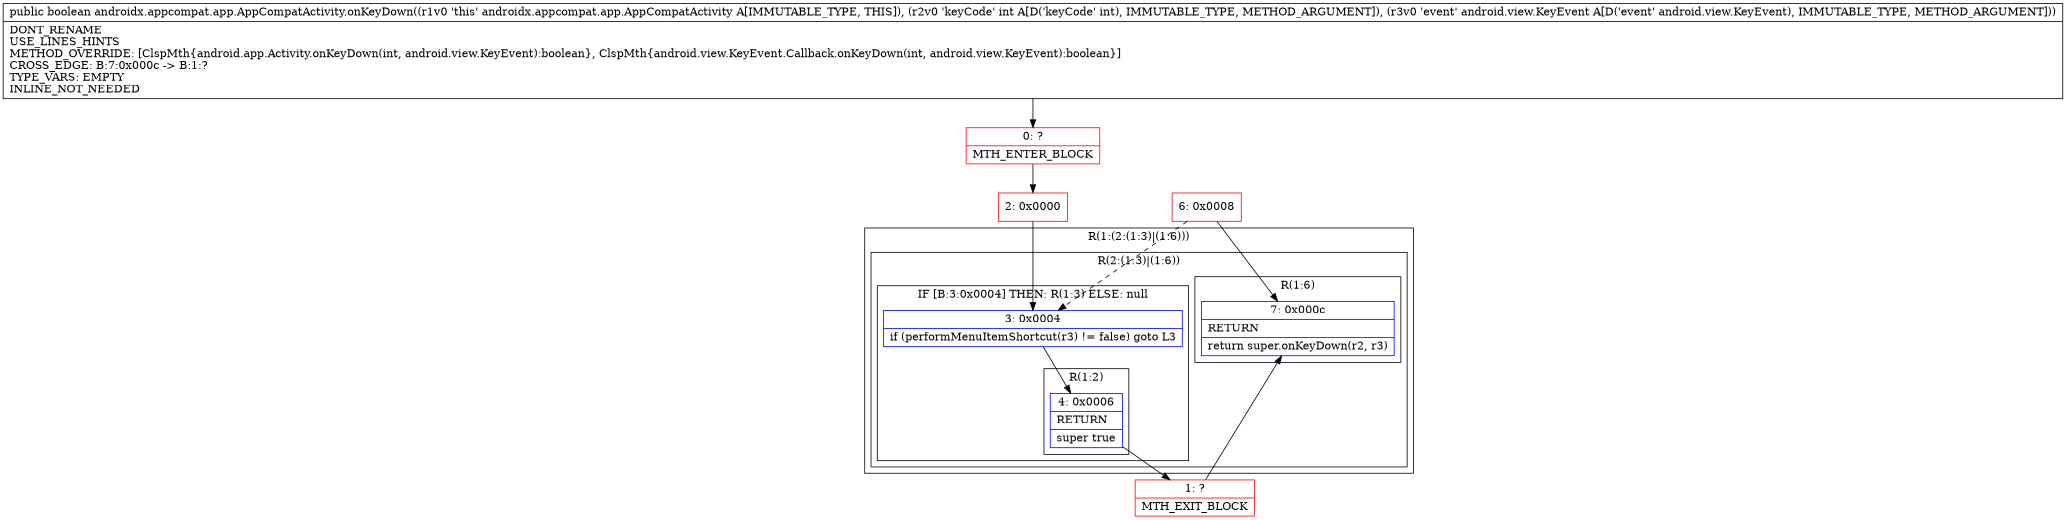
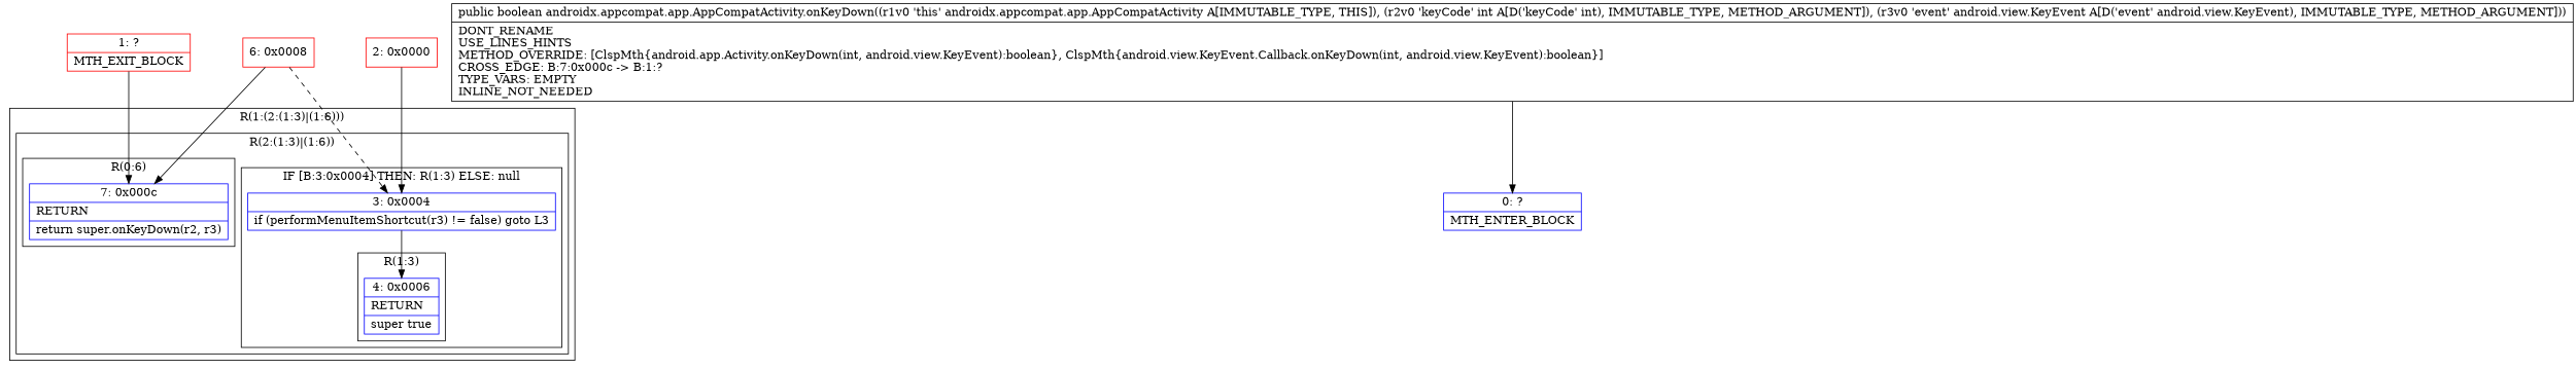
  digraph {
    node [color=red shape=record]
    n1 [color=blue label="{4\:\ 0x0006|RETURN\l|super true\l}"]
    n2 [color=blue label="{3\:\ 0x0004|if (performMenuItemShortcut(r3) != false) goto L3\l}"]
    n3 [color=blue label="{7\:\ 0x000c|RETURN\l|return super.onKeyDown(r2, r3)\l}"]
    n4 [label="{1\:\ ?|MTH_EXIT_BLOCK\l}"]
    n5 [label="{6\:\ 0x0008}"]
-   n6 [label="{0\:\ ?|MTH_ENTER_BLOCK\l}"]
+   n6 [color=blue label="{0\:\ ?|MTH_ENTER_BLOCK\l}"]
    n7 [label="{2\:\ 0x0000}"]
    n8 [label="{public boolean androidx.appcompat.app.AppCompatActivity.onKeyDown((r1v0 'this' androidx.appcompat.app.AppCompatActivity A[IMMUTABLE_TYPE, THIS]), (r2v0 'keyCode' int A[D('keyCode' int), IMMUTABLE_TYPE, METHOD_ARGUMENT]), (r3v0 'event' android.view.KeyEvent A[D('event' android.view.KeyEvent), IMMUTABLE_TYPE, METHOD_ARGUMENT]))  | DONT_RENAME\lUSE_LINES_HINTS\lMETHOD_OVERRIDE: [ClspMth\{android.app.Activity.onKeyDown(int, android.view.KeyEvent):boolean\}, ClspMth\{android.view.KeyEvent.Callback.onKeyDown(int, android.view.KeyEvent):boolean\}]\lCROSS_EDGE: B:7:0x000c \-\> B:1:?\lTYPE_VARS: EMPTY\lINLINE_NOT_NEEDED\l}" color=""]
    subgraph cluster_1 {
      label="R(1:(2:(1:3)|(1:6)))"
      subgraph cluster_2 {
        label="R(2:(1:3)|(1:6))"
        subgraph cluster_3 {
          label="IF [B:3:0x0004] THEN: R(1:3) ELSE: null"
          n2
          subgraph cluster_4 {
-           label="R(1:2)"
+           label="R(1:3)"
            n1
          }
        }
        subgraph cluster_5 {
-         label="R(1:6)"
+         label="R(0:6)"
          n3
        }
      }
    }
-   n1 -> n4
    n2 -> n1
    n4 -> n3
    n5 -> n2 [style=dashed]
    n5 -> n3
-   n6 -> n7
    n7 -> n2
    n8 -> n6
  }
